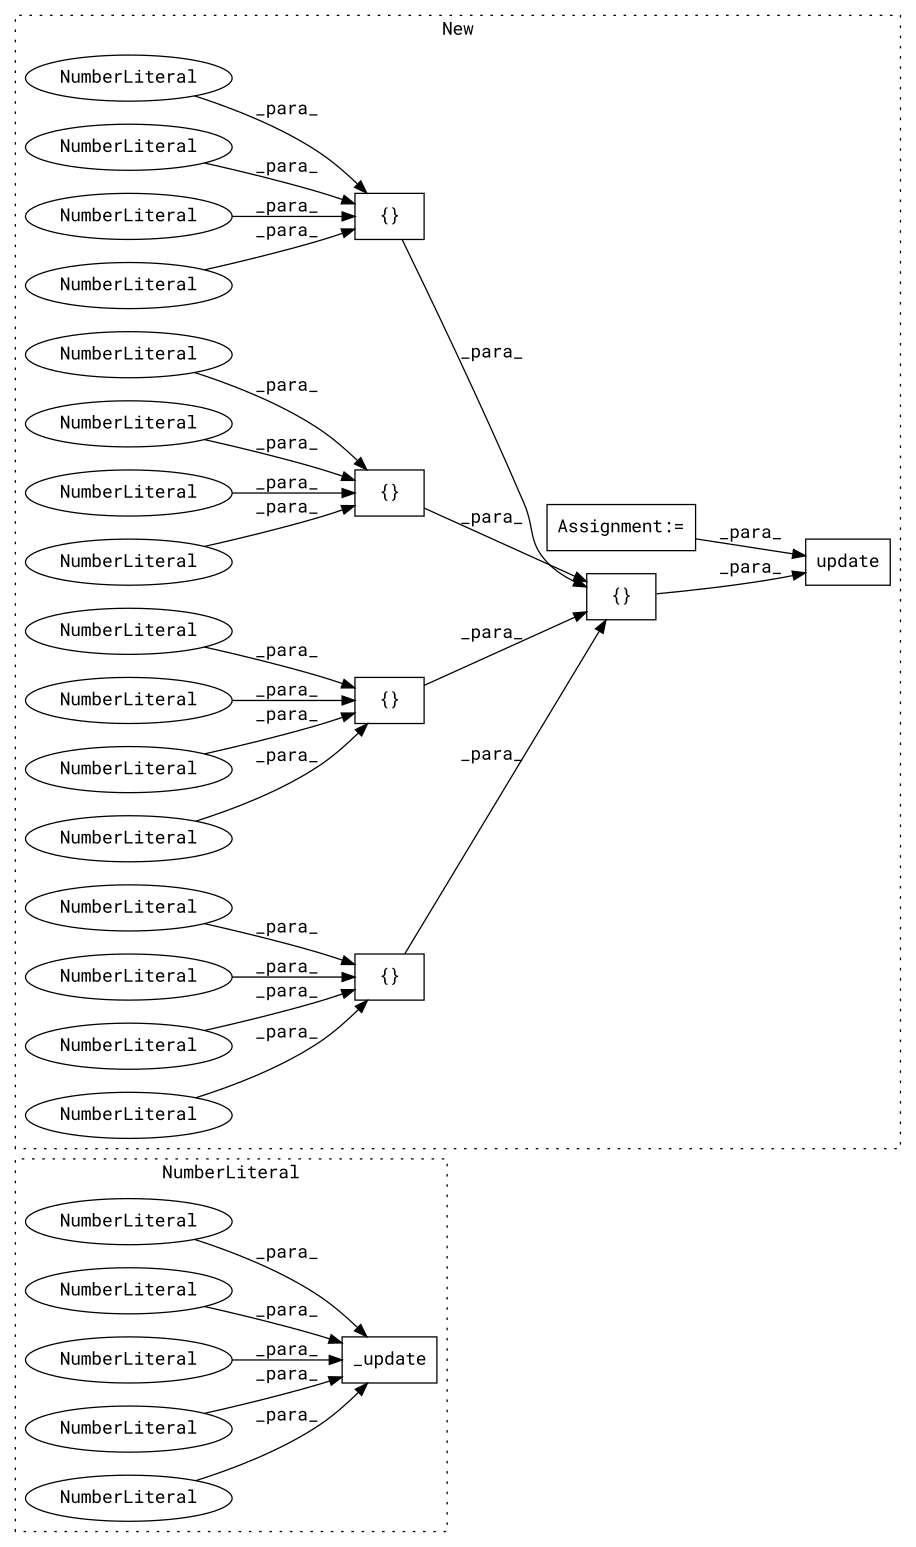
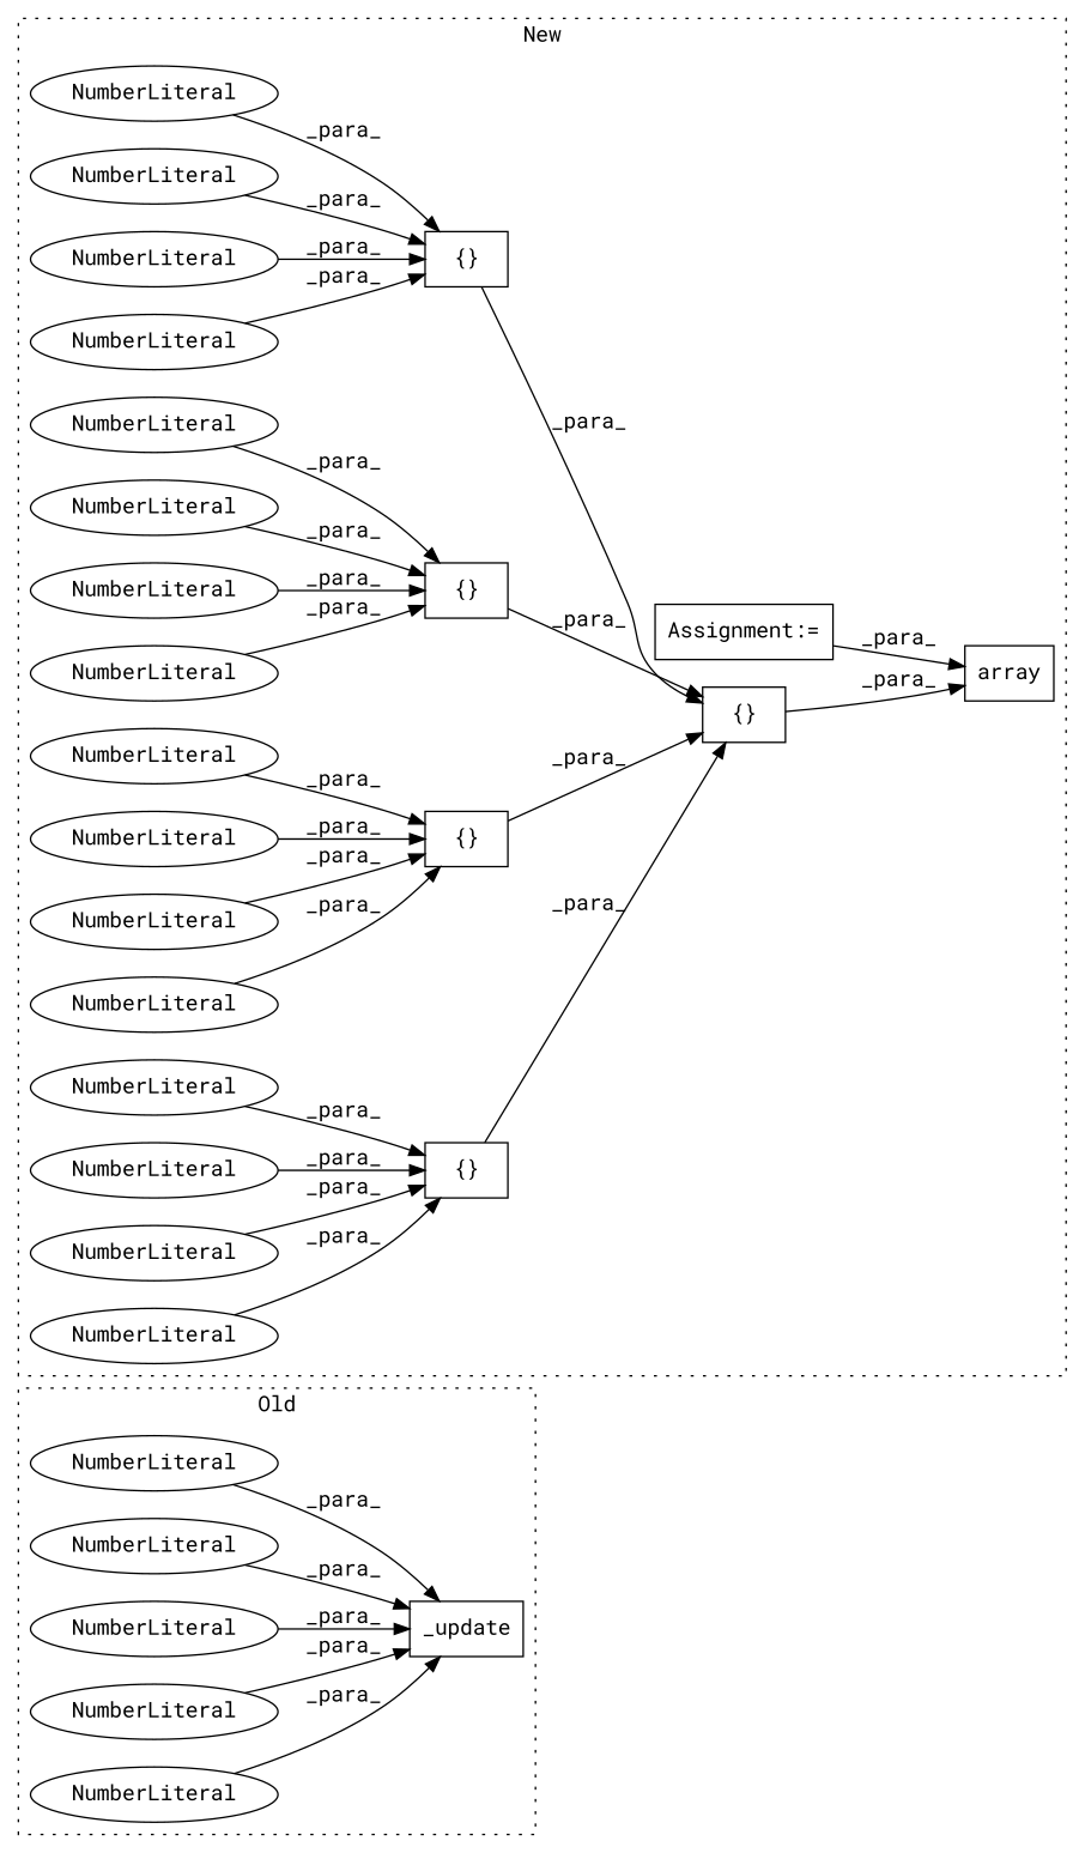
  digraph {
    fontname="Roboto Mono"
    rankdir=LR
    node [a=34 fontname="Roboto Mono" l=10 s=1111 shape=ellipse]
    edge [fontname="Roboto Mono"]
    n1 [a=32 l="8,1" label=_update s="1101,1119" shape=box]
    n2 [l=2 label=NumberLiteral s=1113]
    n3 [l=1 label=NumberLiteral s=1109]
    n4 [l=1 label=NumberLiteral s=1116]
    n5 [l=1 label=NumberLiteral s=1118]
    n6 [l=1 label=NumberLiteral]
-   n7 [a=32 l="6,1" label=update s="1090,1253" shape=box]
+   n7 [a=32 l="6,1" label=array s="1090,1253" shape=box]
    n8 [a=4 l="1,1" label="{}" s="1156,1198" shape=box]
    n9 [a=7 l=1 label="Assignment:=" s=1083 shape=box]
    n10 [a=4 l="1,1" label="{}" s="1109,1252" shape=box]
    n11 [label=NumberLiteral s=1177]
    n12 [label=NumberLiteral s=1157]
    n13 [a=4 l="1,1" label="{}" s="1200,1233" shape=box]
    n14 [label=NumberLiteral s=1188]
    n15 [l=3 label=NumberLiteral s=1222]
    n16 [a=4 l="1,1" label="{}" s="1235,1251" shape=box]
    n17 [l=3 label=NumberLiteral s=1244]
    n18 [l=8 label=NumberLiteral s=1168]
    n19 [label=NumberLiteral s=1211]
    n20 [l=3 label=NumberLiteral s=1236]
    n21 [l=7 label=NumberLiteral s=1226]
    n22 [l=3 label=NumberLiteral s=1248]
    n23 [l=9 label=NumberLiteral s=1201]
    n24 [l=3 label=NumberLiteral s=1240]
    n25 [a=4 l="1,1" label="{}" s="1110,1154" shape=box]
    n26 [label=NumberLiteral]
    n27 [label=NumberLiteral s=1144]
    n28 [label=NumberLiteral s=1133]
    n29 [label=NumberLiteral s=1122]
    subgraph cluster_1 {
-     label=NumberLiteral
+     label=Old
      style=dotted
      n1
      n2
      n3
      n4
      n5
      n6
    }
    subgraph cluster_2 {
      label=New
      style=dotted
      n7
      n8
      n9
      n10
      n11
      n12
      n13
      n14
      n15
      n16
      n17
      n18
      n19
      n20
      n21
      n22
      n23
      n24
      n25
      n26
      n27
      n28
      n29
    }
    n2 -> n1 [label=_para_]
    n3 -> n1 [label=_para_]
    n4 -> n1 [label=_para_]
    n5 -> n1 [label=_para_]
    n6 -> n1 [label=_para_]
    n8 -> n10 [label=_para_]
    n9 -> n7 [label=_para_]
    n10 -> n7 [label=_para_]
    n11 -> n8 [label=_para_]
    n12 -> n8 [label=_para_]
    n13 -> n10 [label=_para_]
    n14 -> n8 [label=_para_]
    n15 -> n13 [label=_para_]
    n16 -> n10 [label=_para_]
    n17 -> n16 [label=_para_]
    n18 -> n8 [label=_para_]
    n19 -> n13 [label=_para_]
    n20 -> n16 [label=_para_]
    n21 -> n13 [label=_para_]
    n22 -> n16 [label=_para_]
    n23 -> n13 [label=_para_]
    n24 -> n16 [label=_para_]
    n25 -> n10 [label=_para_]
    n26 -> n25 [label=_para_]
    n27 -> n25 [label=_para_]
    n28 -> n25 [label=_para_]
    n29 -> n25 [label=_para_]
  }
